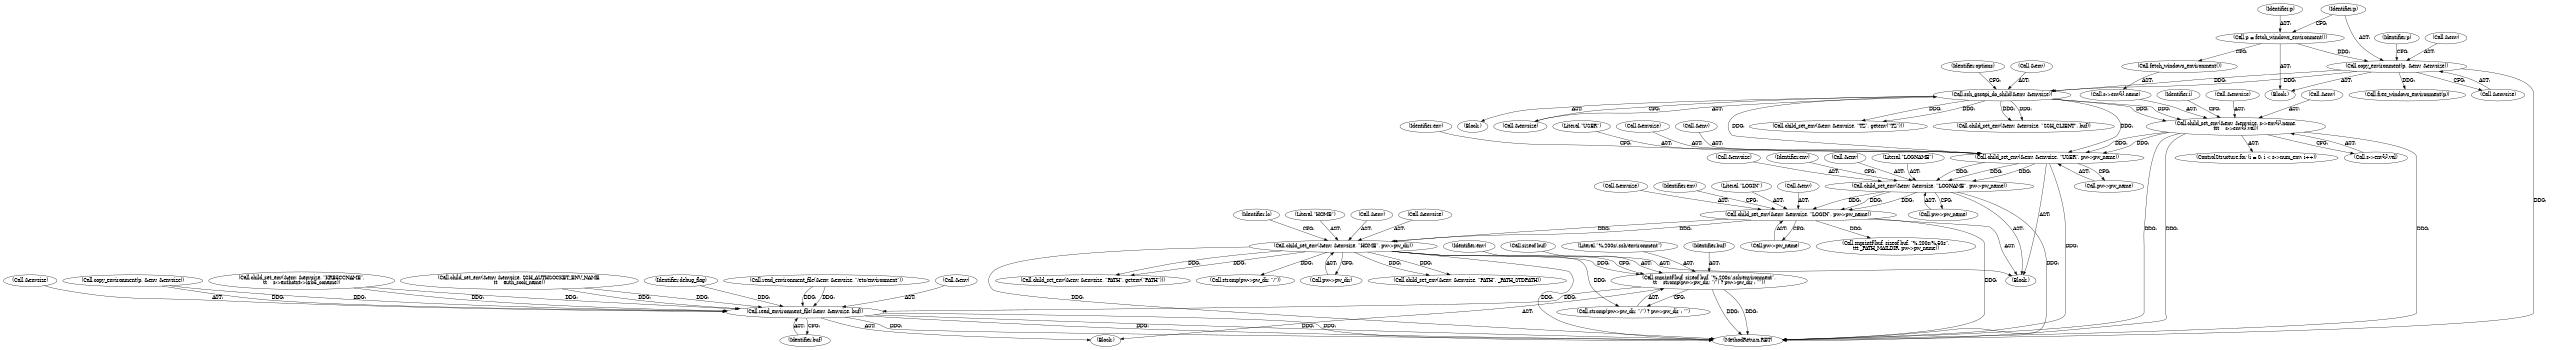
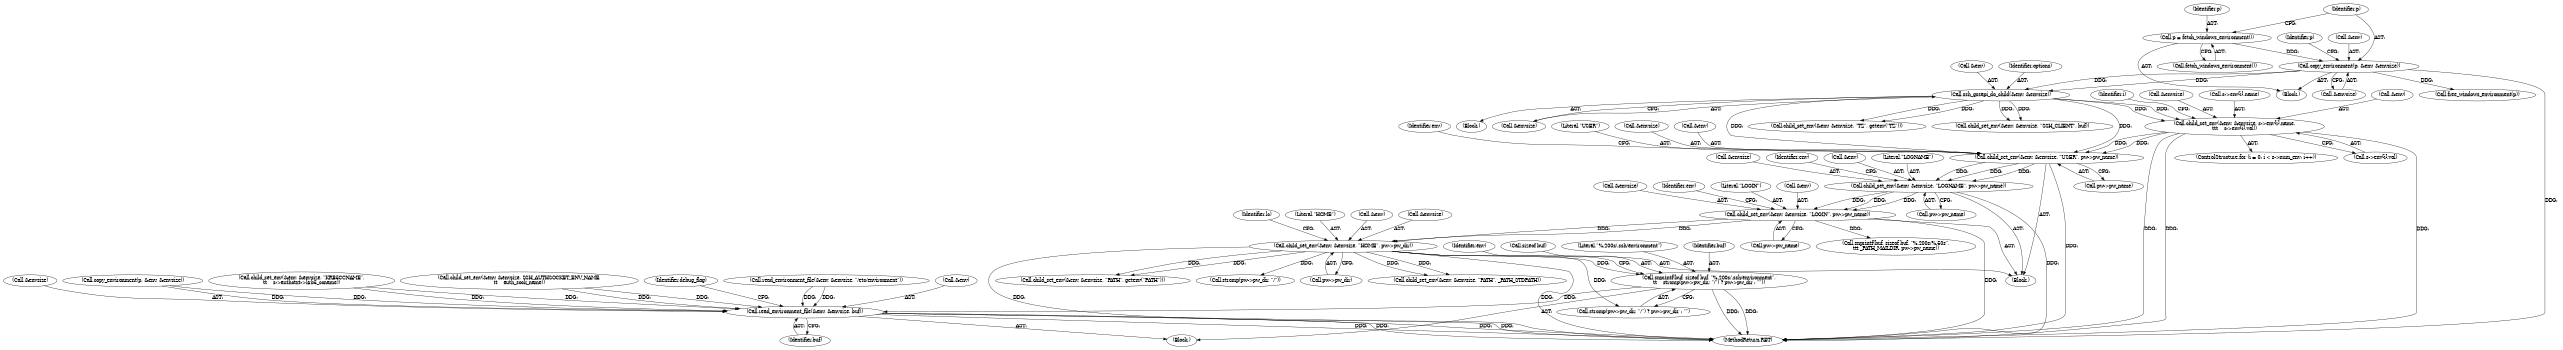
  digraph {
    n1 [label="(Call,snprintf(buf, sizeof buf, \"%.200s/.ssh/environment\",\n\t\t    strcmp(pw->pw_dir, \"/\") ? pw->pw_dir : \"\"))"]
    n2 [label="(Call,read_environment_file(&env, &envsize, buf))"]
    n3 [label="(Call,strcmp(pw->pw_dir, \"/\") ? pw->pw_dir : \"\")"]
    n4 [label="(MethodReturn,RET)"]
    n5 [label="(Block,)"]
    n6 [label="(Identifier,buf)"]
    n7 [label="(Call,child_set_env(&env, &envsize, \"HOME\", pw->pw_dir))"]
    n8 [label="(Block,)"]
    n9 [label="(Call,child_set_env(&env, &envsize, \"PATH\", getenv(\"PATH\")))"]
    n10 [label="(Call,strcmp(pw->pw_dir, \"/\"))"]
    n11 [label="(Call,pw->pw_dir)"]
    n12 [label="(Call,child_set_env(&env, &envsize, \"PATH\", _PATH_STDPATH))"]
    n13 [label="(Call,child_set_env(&env, &envsize, \"LOGIN\", pw->pw_name))"]
    n14 [label="(Call,pw->pw_name)"]
    n15 [label="(Call,snprintf(buf, sizeof buf, \"%.200s/%.50s\",\n\t\t\t _PATH_MAILDIR, pw->pw_name))"]
    n16 [label="(Call,child_set_env(&env, &envsize, \"LOGNAME\", pw->pw_name))"]
    n17 [label="(Call,pw->pw_name)"]
    n18 [label="(Call,child_set_env(&env, &envsize, \"USER\", pw->pw_name))"]
    n19 [label="(Call,pw->pw_name)"]
    n20 [label="(Call,child_set_env(&env, &envsize, s->env[i].name,\n\t\t\t    s->env[i].val))"]
    n21 [label="(ControlStructure,for (i = 0; i < s->num_env; i++))"]
    n22 [label="(Call,s->env[i].val)"]
    n23 [label="(Call,ssh_gssapi_do_child(&env, &envsize))"]
    n24 [label="(Block,)"]
    n25 [label="(Call,&envsize)"]
    n26 [label="(Call,child_set_env(&env, &envsize, \"TZ\", getenv(\"TZ\")))"]
    n27 [label="(Call,child_set_env(&env, &envsize, \"SSH_CLIENT\", buf))"]
    n28 [label="(Call,copy_environment(p, &env, &envsize))"]
    n29 [label="(Call,&envsize)"]
    n30 [label="(Block,)"]
    n31 [label="(Call,free_windows_environment(p))"]
    n32 [label="(Call,p = fetch_windows_environment())"]
    n33 [label="(Call,fetch_windows_environment())"]
    n34 [label="(Identifier,env)"]
    n35 [label="(Call,&envsize)"]
    n36 [label="(Identifier,p)"]
    n37 [label="(Identifier,i)"]
    n38 [label="(Identifier,buf)"]
    n39 [label="(Identifier,env)"]
    n40 [label="(Identifier,env)"]
    n41 [label="(Call,&env)"]
    n42 [label="(Call,&env)"]
    n43 [label="(Call,copy_environment(p, &env, &envsize))"]
    n44 [label="(Call,&env)"]
    n45 [label="(Call,child_set_env(&env, &envsize, \"KRB5CCNAME\",\n\t\t    s->authctxt->krb5_ccname))"]
    n46 [label="(Identifier,env)"]
    n47 [label="(Call,&envsize)"]
    n48 [label="(Call,child_set_env(&env, &envsize, SSH_AUTHSOCKET_ENV_NAME,\n\t\t    auth_sock_name))"]
    n49 [label="(Literal,\"USER\")"]
    n50 [label="(Identifier,lc)"]
    n51 [label="(Identifier,debug_flag)"]
    n52 [label="(Call,read_environment_file(&env, &envsize, \"/etc/environment\"))"]
    n53 [label="(Call,&env)"]
    n54 [label="(Literal,\"LOGIN\")"]
    n55 [label="(Call,&env)"]
    n56 [label="(Call,&envsize)"]
    n57 [label="(Literal,\"LOGNAME\")"]
    n58 [label="(Identifier,options)"]
    n59 [label="(Call,&env)"]
    n60 [label="(Call,s->env[i].name)"]
    n61 [label="(Literal,\"HOME\")"]
    n62 [label="(Call,&env)"]
    n63 [label="(Call,sizeof buf)"]
    n64 [label="(Literal,\"%.200s/.ssh/environment\")"]
    n65 [label="(Identifier,p)"]
    n66 [label="(Call,&env)"]
    n67 [label="(Call,&envsize)"]
    n68 [label="(Call,&envsize)"]
    n69 [label="(Identifier,p)"]
    n70 [label="(Call,&envsize)"]
    n1 -> n2 [label="DDG: "]
    n1 -> n3 [label="CFG: "]
    n1 -> n4 [label="DDG: "]
    n1 -> n4 [label="DDG: "]
    n1 -> n5 [label="AST: "]
    n2 -> n4 [label="DDG: "]
    n2 -> n4 [label="DDG: "]
    n2 -> n4 [label="DDG: "]
    n2 -> n4 [label="DDG: "]
    n2 -> n5 [label="AST: "]
    n2 -> n6 [label="CFG: "]
    n3 -> n1 [label="AST: "]
    n6 -> n2 [label="AST: "]
    n7 -> n1 [label="DDG: "]
    n7 -> n3 [label="DDG: "]
    n7 -> n4 [label="DDG: "]
    n7 -> n4 [label="DDG: "]
    n7 -> n8 [label="AST: "]
    n7 -> n9 [label="DDG: "]
    n7 -> n9 [label="DDG: "]
    n7 -> n10 [label="DDG: "]
    n7 -> n11 [label="CFG: "]
    n7 -> n12 [label="DDG: "]
    n7 -> n12 [label="DDG: "]
    n11 -> n7 [label="AST: "]
    n13 -> n4 [label="DDG: "]
    n13 -> n7 [label="DDG: "]
    n13 -> n7 [label="DDG: "]
    n13 -> n8 [label="AST: "]
    n13 -> n14 [label="CFG: "]
    n13 -> n15 [label="DDG: "]
    n14 -> n13 [label="AST: "]
    n16 -> n4 [label="DDG: "]
    n16 -> n8 [label="AST: "]
    n16 -> n13 [label="DDG: "]
    n16 -> n13 [label="DDG: "]
    n16 -> n13 [label="DDG: "]
    n16 -> n17 [label="CFG: "]
    n17 -> n16 [label="AST: "]
    n18 -> n4 [label="DDG: "]
    n18 -> n8 [label="AST: "]
    n18 -> n16 [label="DDG: "]
    n18 -> n16 [label="DDG: "]
    n18 -> n16 [label="DDG: "]
    n18 -> n19 [label="CFG: "]
    n19 -> n18 [label="AST: "]
    n20 -> n4 [label="DDG: "]
    n20 -> n4 [label="DDG: "]
    n20 -> n4 [label="DDG: "]
    n20 -> n18 [label="DDG: "]
    n20 -> n18 [label="DDG: "]
    n20 -> n21 [label="AST: "]
    n20 -> n22 [label="CFG: "]
    n22 -> n20 [label="AST: "]
    n23 -> n18 [label="DDG: "]
    n23 -> n18 [label="DDG: "]
    n23 -> n20 [label="DDG: "]
    n23 -> n20 [label="DDG: "]
    n23 -> n24 [label="AST: "]
    n23 -> n25 [label="CFG: "]
    n23 -> n26 [label="DDG: "]
    n23 -> n26 [label="DDG: "]
    n23 -> n27 [label="DDG: "]
    n23 -> n27 [label="DDG: "]
    n25 -> n23 [label="AST: "]
    n28 -> n4 [label="DDG: "]
    n28 -> n23 [label="DDG: "]
    n28 -> n23 [label="DDG: "]
    n28 -> n29 [label="CFG: "]
    n28 -> n30 [label="AST: "]
    n28 -> n31 [label="DDG: "]
    n29 -> n28 [label="AST: "]
    n32 -> n28 [label="DDG: "]
    n32 -> n30 [label="AST: "]
    n32 -> n33 [label="CFG: "]
-   n33 -> n60 [label="AST: "]
+   n33 -> n32 [label="AST: "]
    n34 -> n16 [label="CFG: "]
    n35 -> n7 [label="AST: "]
    n36 -> n32 [label="AST: "]
    n37 -> n20 [label="CFG: "]
    n38 -> n1 [label="AST: "]
    n39 -> n18 [label="CFG: "]
    n40 -> n1 [label="CFG: "]
    n41 -> n28 [label="AST: "]
    n42 -> n16 [label="AST: "]
    n43 -> n2 [label="DDG: "]
    n43 -> n2 [label="DDG: "]
    n44 -> n23 [label="AST: "]
    n45 -> n2 [label="DDG: "]
    n45 -> n2 [label="DDG: "]
    n46 -> n13 [label="CFG: "]
    n47 -> n20 [label="AST: "]
    n48 -> n2 [label="DDG: "]
    n48 -> n2 [label="DDG: "]
    n49 -> n18 [label="AST: "]
    n50 -> n7 [label="CFG: "]
-   n51 -> n2 [label="DDG: "]
+   n51 -> n2 [label="CFG: "]
    n52 -> n2 [label="DDG: "]
    n52 -> n2 [label="DDG: "]
    n53 -> n2 [label="AST: "]
    n54 -> n13 [label="AST: "]
    n55 -> n13 [label="AST: "]
    n56 -> n18 [label="AST: "]
    n57 -> n16 [label="AST: "]
-   n58 -> n23 [label="CFG: "]
+   n58 -> n23 [label="AST: "]
    n59 -> n18 [label="AST: "]
    n60 -> n20 [label="AST: "]
    n61 -> n7 [label="AST: "]
    n62 -> n7 [label="AST: "]
    n63 -> n1 [label="AST: "]
    n64 -> n1 [label="AST: "]
    n65 -> n28 [label="AST: "]
    n65 -> n32 [label="CFG: "]
    n66 -> n20 [label="AST: "]
    n67 -> n16 [label="AST: "]
    n68 -> n2 [label="AST: "]
    n69 -> n28 [label="CFG: "]
    n70 -> n13 [label="AST: "]
  }
